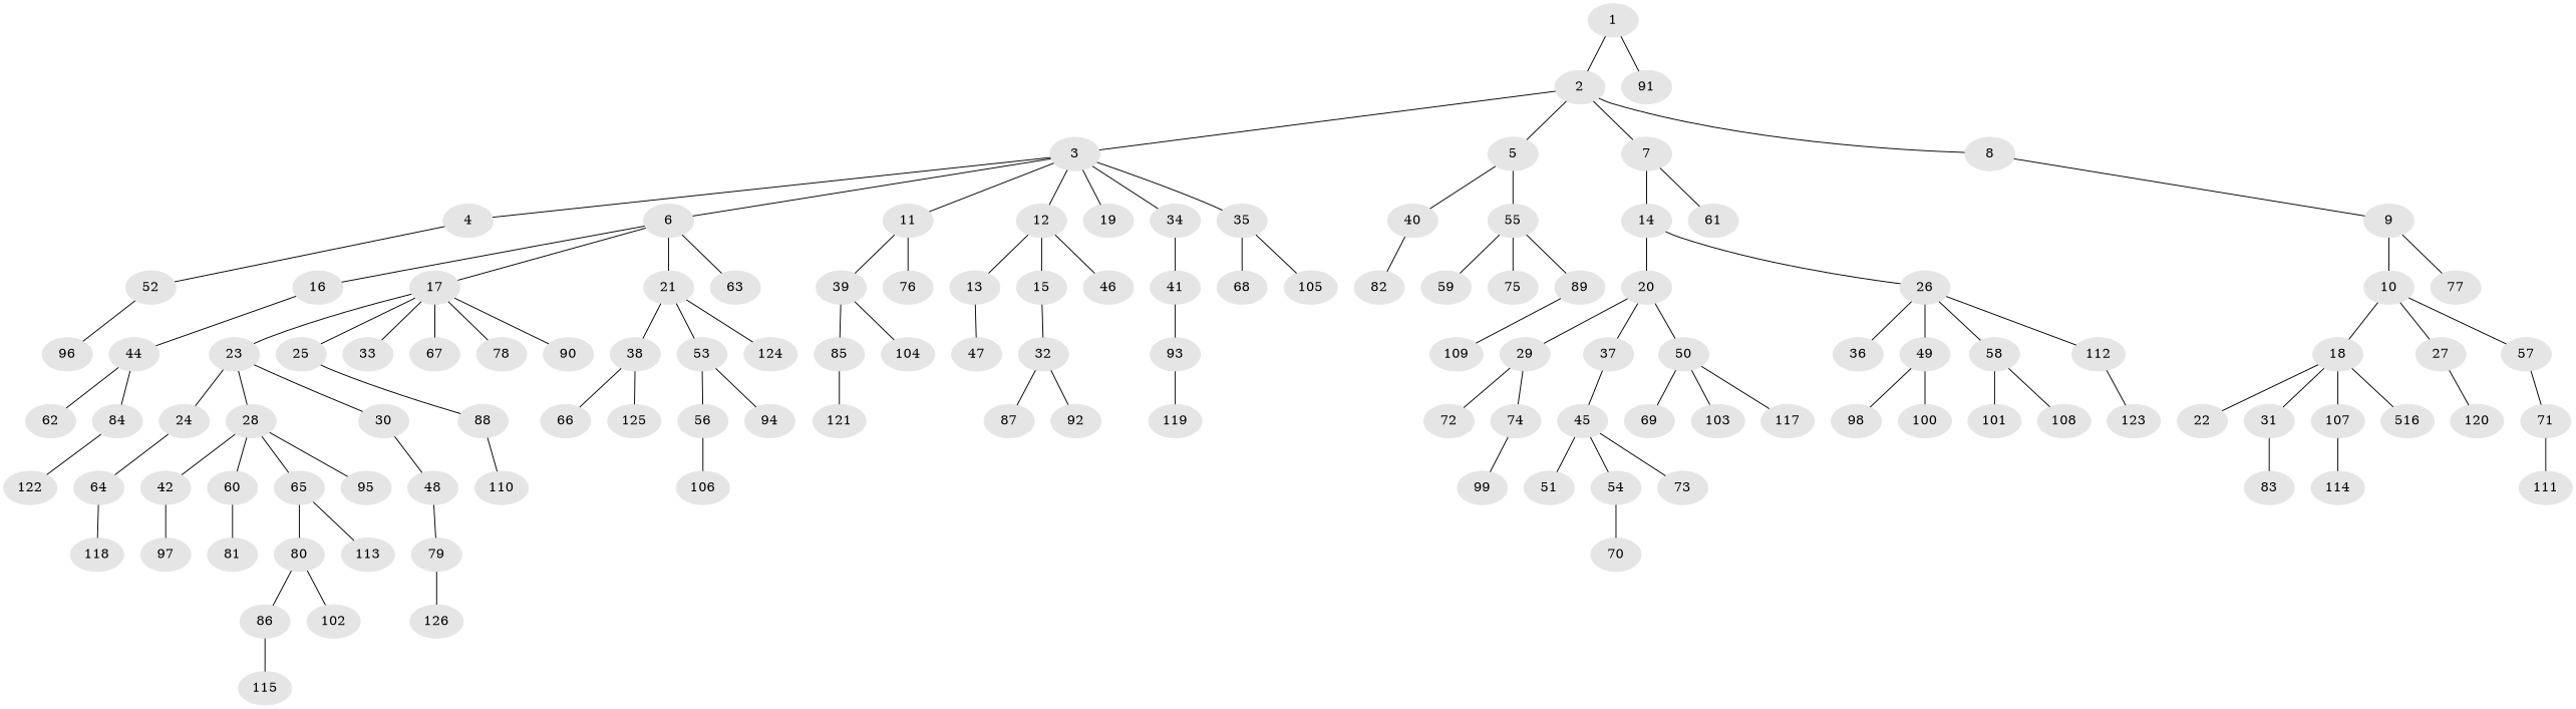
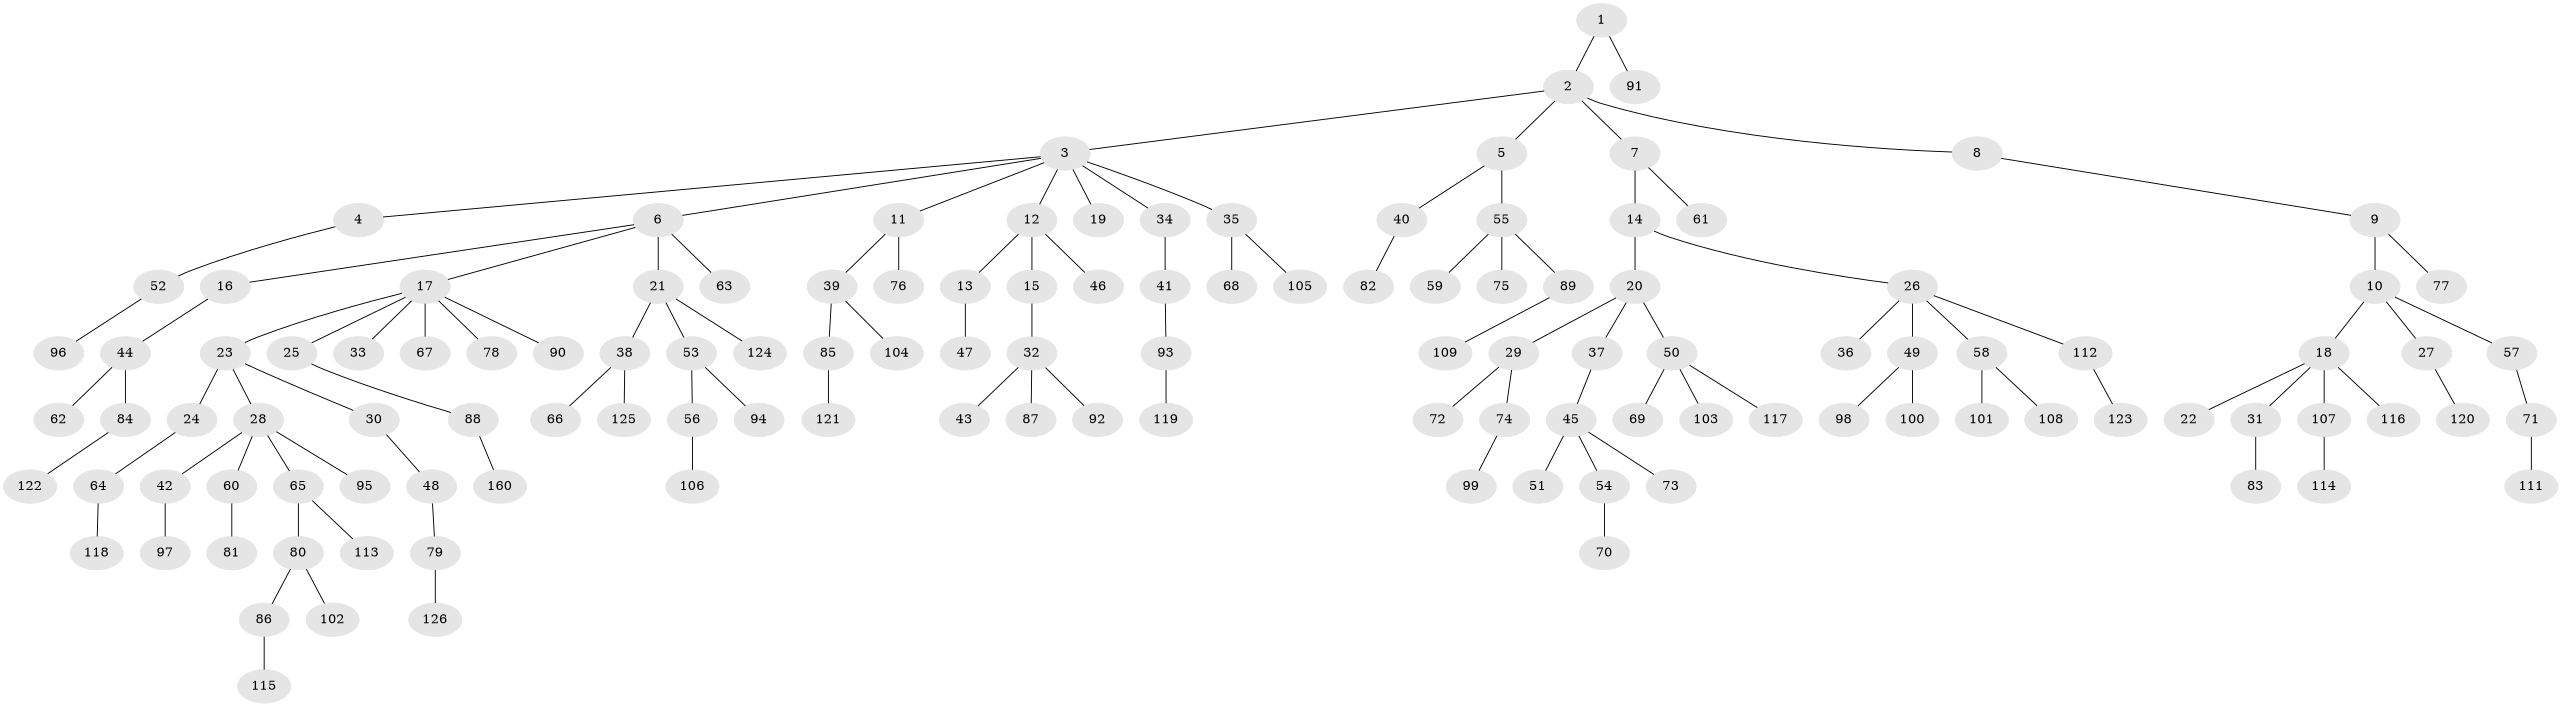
  graph {
    node [color=gray90 style=filled]
    1
    2
    91
    3
    5
    7
    8
    4
    6
    11
    12
    19
    34
    35
    40
    55
    14
    61
    9
    52
    16
    17
    21
    63
    39
    76
    13
    15
    46
    41
    68
    105
    96
    82
    59
    75
    89
    44
    23
    25
    33
    67
    78
    90
    38
    53
    124
    20
    26
    10
    77
    18
    27
    57
    22
    31
    107
-   116 [label=516]
+   116
    120
    71
    85
    104
    47
    32
    29
    37
    50
    36
    49
    58
    112
+   43
    87
    92
    62
    84
    24
    28
    30
    88
    83
    114
    72
    74
    45
    69
    103
    117
    66
    125
    56
    94
    64
    42
    60
    65
    95
    48
    118
-   110
+   110 [label=160]
    98
    100
    101
    108
    123
    97
    81
    80
    113
    99
    79
    93
    51
    54
    73
    121
    119
    122
    70
    126
    106
    109
    111
    86
    102
    115
    1 -- 2
    1 -- 91
    2 -- 3
    2 -- 5
    2 -- 7
    2 -- 8
    3 -- 4
    3 -- 6
    3 -- 11
    3 -- 12
    3 -- 19
    3 -- 34
    3 -- 35
    5 -- 40
    5 -- 55
    7 -- 14
    7 -- 61
    8 -- 9
    4 -- 52
    6 -- 16
    6 -- 17
    6 -- 21
    6 -- 63
    11 -- 39
    11 -- 76
    12 -- 13
    12 -- 15
    12 -- 46
    34 -- 41
    35 -- 68
    35 -- 105
    40 -- 82
    55 -- 59
    55 -- 75
    55 -- 89
    14 -- 20
    14 -- 26
    9 -- 10
    9 -- 77
    52 -- 96
    16 -- 44
    17 -- 23
    17 -- 25
    17 -- 33
    17 -- 67
    17 -- 78
    17 -- 90
    21 -- 38
    21 -- 53
    21 -- 124
    39 -- 85
    39 -- 104
    13 -- 47
    15 -- 32
    41 -- 93
    89 -- 109
    44 -- 62
    44 -- 84
    23 -- 24
    23 -- 28
    23 -- 30
    25 -- 88
    38 -- 66
    38 -- 125
    53 -- 56
    53 -- 94
    20 -- 29
    20 -- 37
    20 -- 50
    26 -- 36
    26 -- 49
    26 -- 58
    26 -- 112
    10 -- 18
    10 -- 27
    10 -- 57
    18 -- 22
    18 -- 31
    18 -- 107
    18 -- 116
    27 -- 120
    57 -- 71
    31 -- 83
    107 -- 114
    71 -- 111
    85 -- 121
+   32 -- 43
    32 -- 87
    32 -- 92
    29 -- 72
    29 -- 74
    37 -- 45
    50 -- 69
    50 -- 103
    50 -- 117
    49 -- 98
    49 -- 100
    58 -- 101
    58 -- 108
    112 -- 123
    84 -- 122
    24 -- 64
    28 -- 42
    28 -- 60
    28 -- 65
    28 -- 95
    30 -- 48
    88 -- 110
    74 -- 99
    45 -- 51
    45 -- 54
    45 -- 73
    56 -- 106
    64 -- 118
    42 -- 97
    60 -- 81
    65 -- 80
    65 -- 113
    48 -- 79
    80 -- 86
    80 -- 102
    79 -- 126
    93 -- 119
    54 -- 70
    86 -- 115
  }
